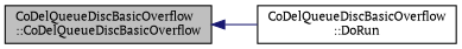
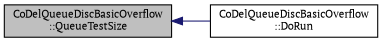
  digraph {
    rankdir=LR
    fontname="PT Serif"
    node [color=black fontname="PT Serif" fontsize=10 shape=record style=filled]
-   n1 [fillcolor=grey75 fontcolor=black height=0.2 label="CoDelQueueDiscBasicOverflow\l::CoDelQueueDiscBasicOverflow" width=0.4]
+   n1 [fillcolor=grey75 fontcolor=black height=0.2 label="CoDelQueueDiscBasicOverflow\l::QueueTestSize" width=0.4]
    n2 [fillcolor=white height=0.2 label="CoDelQueueDiscBasicOverflow\l::DoRun" width=0.4]
    n1 -> n2 [color=midnightblue dir=back fontname="PT Serif" fontsize=10 labelfontname=Helvetica labelfontsize=10 style=solid]
  }
